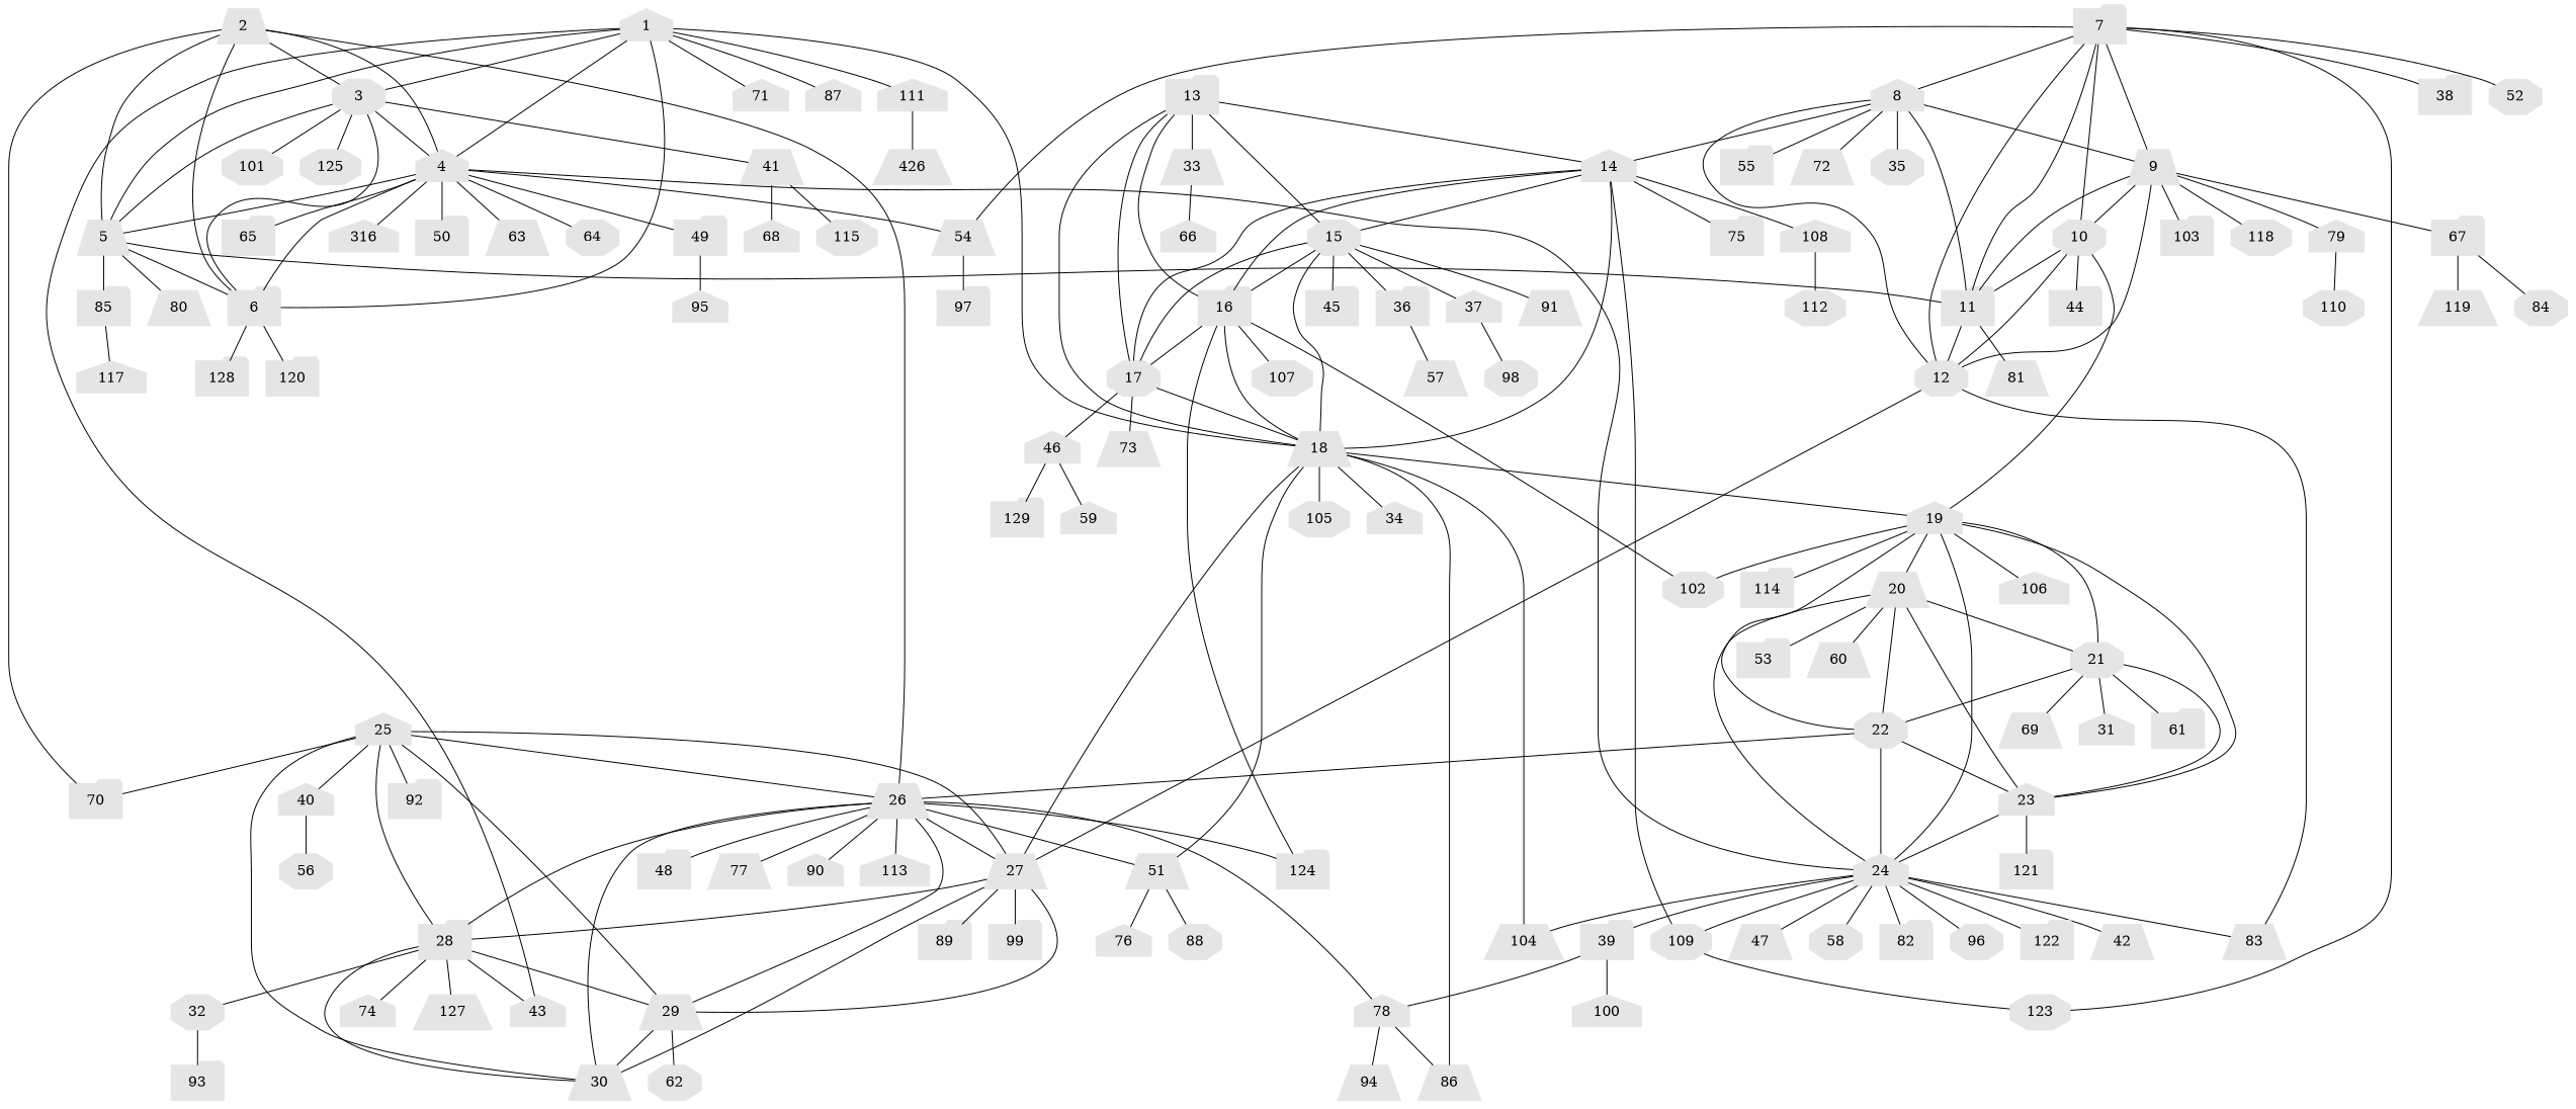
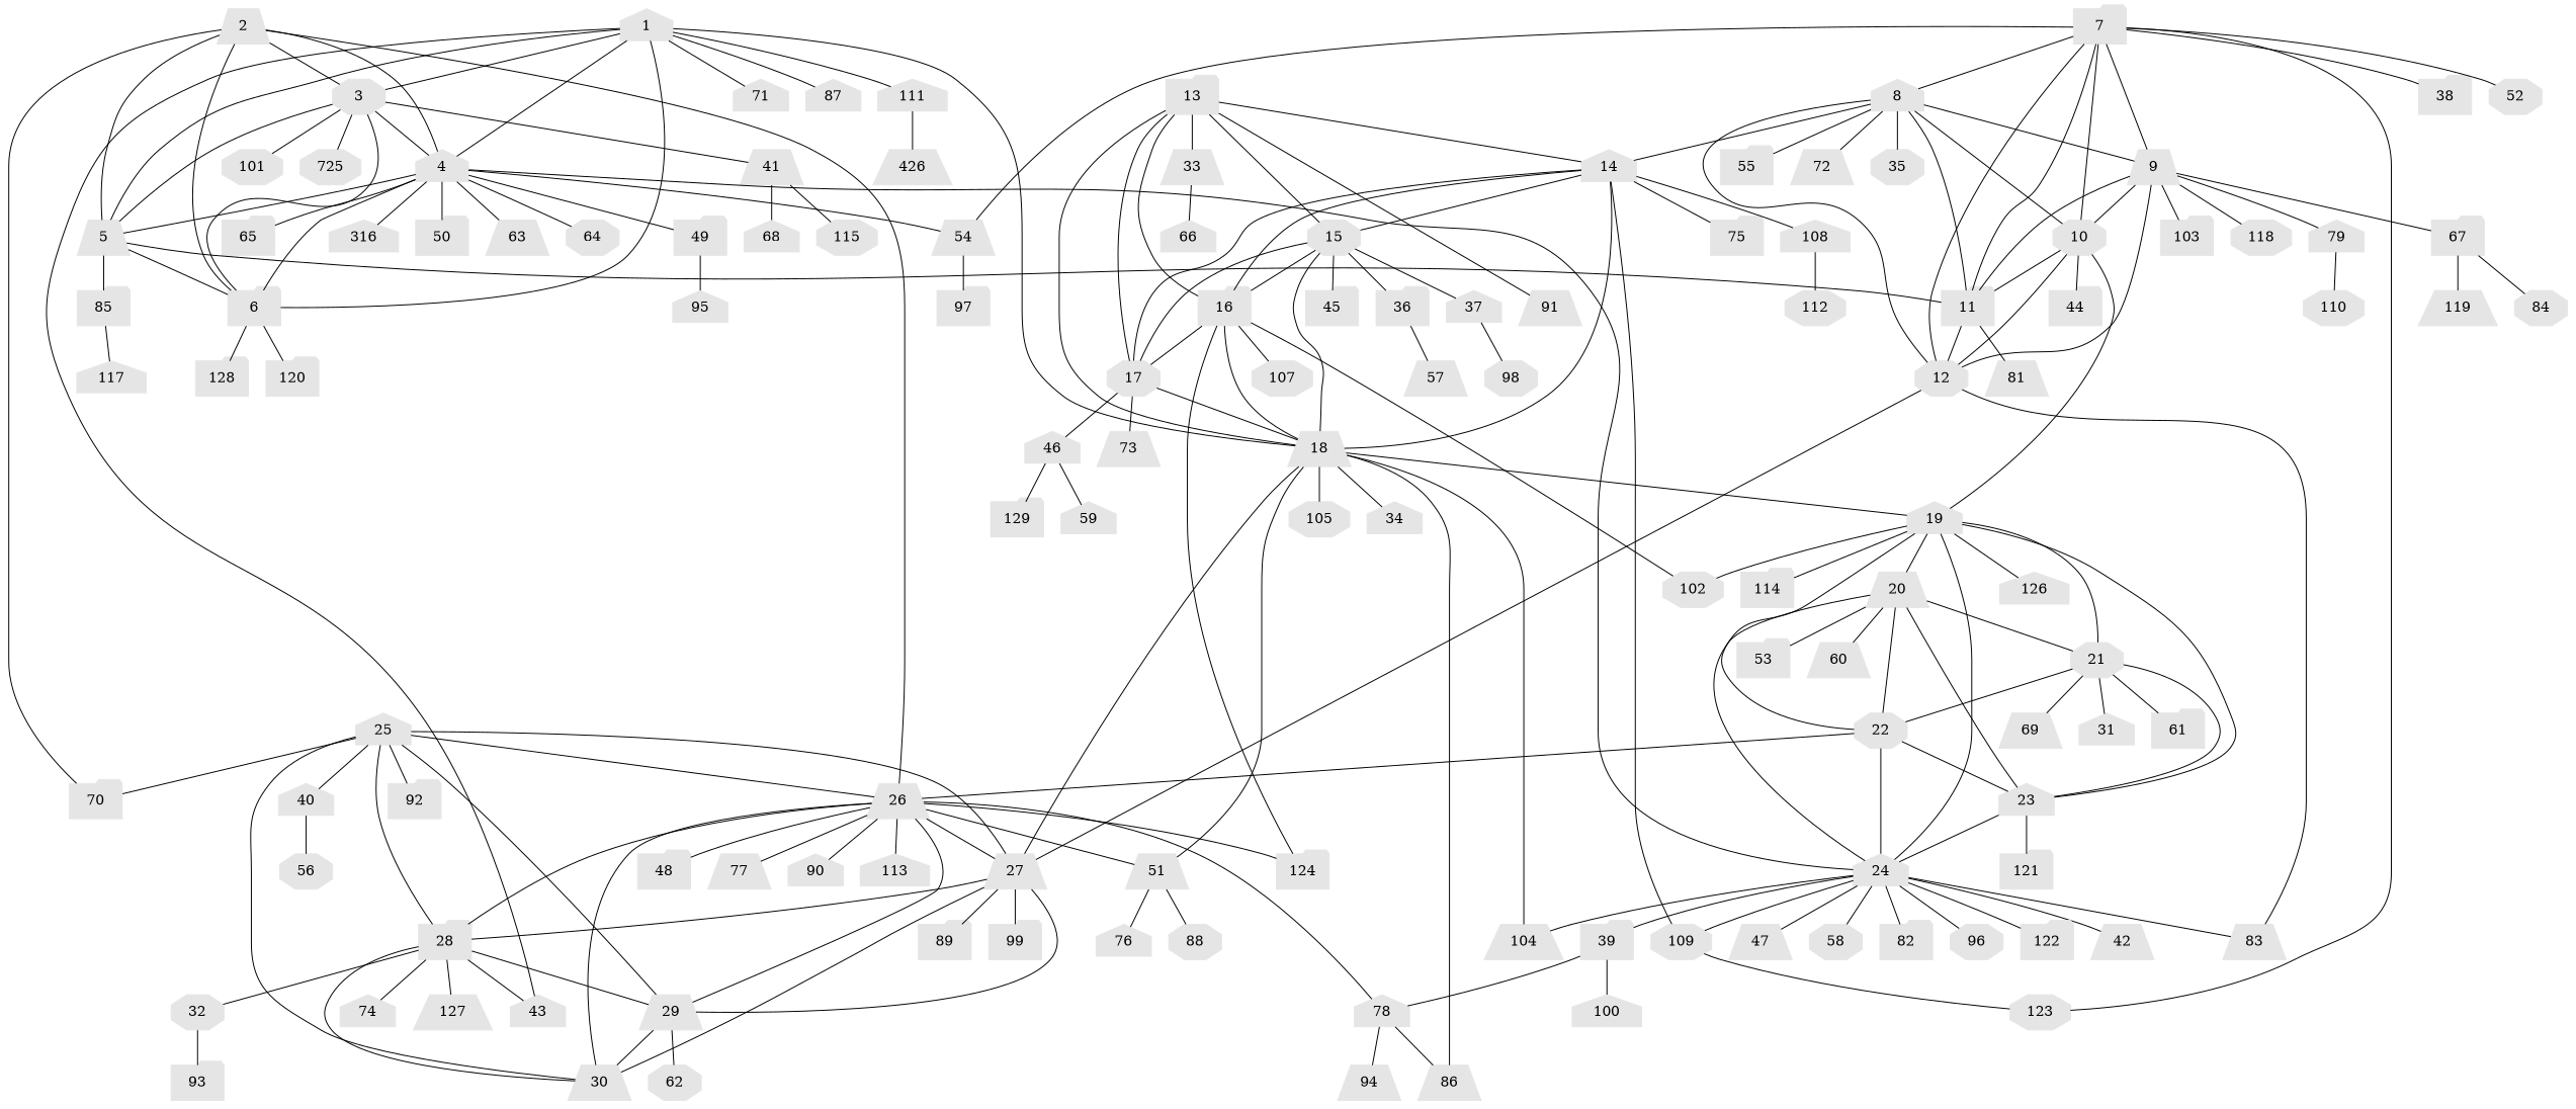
  graph {
    node [color=gray90 shape=folder style=filled]
    1 [shape=house]
    3 [shape=octagon]
    4 [shape=house]
    5 [shape=trapezium]
    6
    18 [shape=trapezium]
    43 [shape=house]
    71 [shape=house]
    87 [shape=house]
    111 [shape=house]
    2 [shape=trapezium]
    26 [shape=trapezium]
    70
    41 [shape=trapezium]
    101 [shape=octagon]
-   125 [shape=octagon]
+   125 [shape=octagon label=725]
    24 [shape=house]
    49
    50
    54 [shape=trapezium]
    63 [shape=trapezium]
    64 [shape=octagon]
    65
    n24 [label=316 shape=house]
    11
-   80 [shape=trapezium]
    85
    120
    128
    19 [shape=house]
    27 [shape=trapezium]
    34 [shape=house]
    51 [shape=trapezium]
    86 [shape=trapezium]
    104 [shape=trapezium]
    105 [shape=octagon]
    n37 [label=426 shape=trapezium]
    124
    28
    29 [shape=trapezium]
    30 [shape=trapezium]
    48
    77 [shape=trapezium]
    78 [shape=house]
    90 [shape=house]
    113 [shape=house]
    68 [shape=house]
    115 [shape=octagon]
    83 [shape=trapezium]
    109 [shape=octagon]
    39
    42 [shape=trapezium]
    47 [shape=trapezium]
    58 [shape=octagon]
    82
    96 [shape=octagon]
    122
    95 [shape=house]
    97
    12 [shape=octagon]
    81 [shape=trapezium]
    117 [shape=house]
    7
    8 [shape=house]
    9 [shape=trapezium]
    10 [shape=octagon]
    38
    52 [shape=octagon]
    123 [shape=octagon]
    14 [shape=house]
    35 [shape=octagon]
    55
    72 [shape=trapezium]
    67
    79 [shape=house]
    103
    118 [shape=octagon]
    44
    15 [shape=octagon]
    16
    17 [shape=octagon]
    75
    108 [shape=house]
    84 [shape=octagon]
    119 [shape=trapezium]
    110 [shape=octagon]
    102 [shape=octagon]
    20 [shape=trapezium]
    21 [shape=octagon]
    22 [shape=octagon]
    23 [shape=house]
-   106 [shape=house]
+   106 [shape=house label=126]
    114
    89
    99
    13
    33 [shape=trapezium]
    91 [shape=trapezium]
    36
    37 [shape=house]
    45
    107 [shape=octagon]
    46 [shape=house]
    73 [shape=trapezium]
    66 [shape=house]
    112 [shape=octagon]
    57 [shape=trapezium]
    98 [shape=octagon]
    59 [shape=house]
    129
    76 [shape=house]
    88 [shape=octagon]
    53
    60 [shape=trapezium]
    31 [shape=house]
    61
    69 [shape=trapezium]
    121
    100 [shape=house]
    25 [shape=house]
    40 [shape=house]
    92
    32 [shape=octagon]
    74 [shape=house]
    127 [shape=trapezium]
    62 [shape=octagon]
    56 [shape=octagon]
    94 [shape=trapezium]
    93
    1 -- 3
    1 -- 4
    1 -- 5
    1 -- 6
    1 -- 18
    1 -- 43
    1 -- 71
    1 -- 87
    1 -- 111
    3 -- 4
    3 -- 5
    3 -- 6
    3 -- 41
    3 -- 101
    3 -- 125
    4 -- 5
    4 -- 6
    4 -- 24
    4 -- 49
    4 -- 50
    4 -- 54
    4 -- 63
    4 -- 64
    4 -- 65
    4 -- n24
    5 -- 6
    5 -- 11
-   5 -- 80
    5 -- 85
    6 -- 120
    6 -- 128
    18 -- 19
    18 -- 27
    18 -- 34
    18 -- 51
    18 -- 86
    18 -- 104
    18 -- 105
    111 -- n37
    2 -- 3
    2 -- 4
    2 -- 5
    2 -- 6
    2 -- 26
    2 -- 70
    26 -- 27
    26 -- 51
    26 -- 124
    26 -- 28
    26 -- 29
    26 -- 30
    26 -- 48
    26 -- 77
    26 -- 78
    26 -- 90
    26 -- 113
    41 -- 68
    41 -- 115
    24 -- 104
    24 -- 83
    24 -- 109
    24 -- 39
    24 -- 42
    24 -- 47
    24 -- 58
    24 -- 82
    24 -- 96
    24 -- 122
    49 -- 95
    54 -- 97
    11 -- 12
    11 -- 81
    85 -- 117
    19 -- 24
    19 -- 102
    19 -- 20
    19 -- 21
    19 -- 22
    19 -- 23
    19 -- 106
    19 -- 114
    27 -- 28
    27 -- 29
    27 -- 30
    27 -- 89
    27 -- 99
    51 -- 76
    51 -- 88
    28 -- 43
    28 -- 29
    28 -- 30
    28 -- 32
    28 -- 74
    28 -- 127
    29 -- 30
    29 -- 62
    78 -- 86
    78 -- 94
    109 -- 123
    39 -- 78
    39 -- 100
    12 -- 27
    12 -- 83
    7 -- 54
    7 -- 11
    7 -- 12
    7 -- 8
    7 -- 9
    7 -- 10
    7 -- 38
    7 -- 52
    7 -- 123
    8 -- 11
    8 -- 12
    8 -- 9
+   8 -- 10
    8 -- 14
    8 -- 35
    8 -- 55
    8 -- 72
    9 -- 11
    9 -- 12
    9 -- 10
    9 -- 67
    9 -- 79
    9 -- 103
    9 -- 118
    10 -- 11
    10 -- 19
    10 -- 12
    10 -- 44
    14 -- 18
    14 -- 109
    14 -- 15
    14 -- 16
    14 -- 17
    14 -- 75
    14 -- 108
    67 -- 84
    67 -- 119
    79 -- 110
    15 -- 18
    15 -- 16
    15 -- 17
    15 -- 36
    15 -- 37
    15 -- 45
    16 -- 18
    16 -- 124
    16 -- 17
    16 -- 102
    16 -- 107
    17 -- 18
    17 -- 46
    17 -- 73
    108 -- 112
    20 -- 24
    20 -- 21
    20 -- 22
    20 -- 23
    20 -- 53
    20 -- 60
    21 -- 22
    21 -- 23
    21 -- 31
    21 -- 61
    21 -- 69
    22 -- 26
    22 -- 24
    22 -- 23
    23 -- 24
    23 -- 121
    13 -- 18
    13 -- 14
    13 -- 15
    13 -- 16
    13 -- 17
    13 -- 33
-   15 -- 91
+   13 -- 91
    33 -- 66
    36 -- 57
    37 -- 98
    46 -- 59
    46 -- 129
    25 -- 26
    25 -- 70
    25 -- 27
    25 -- 28
    25 -- 29
    25 -- 30
    25 -- 40
    25 -- 92
    40 -- 56
    32 -- 93
  }
